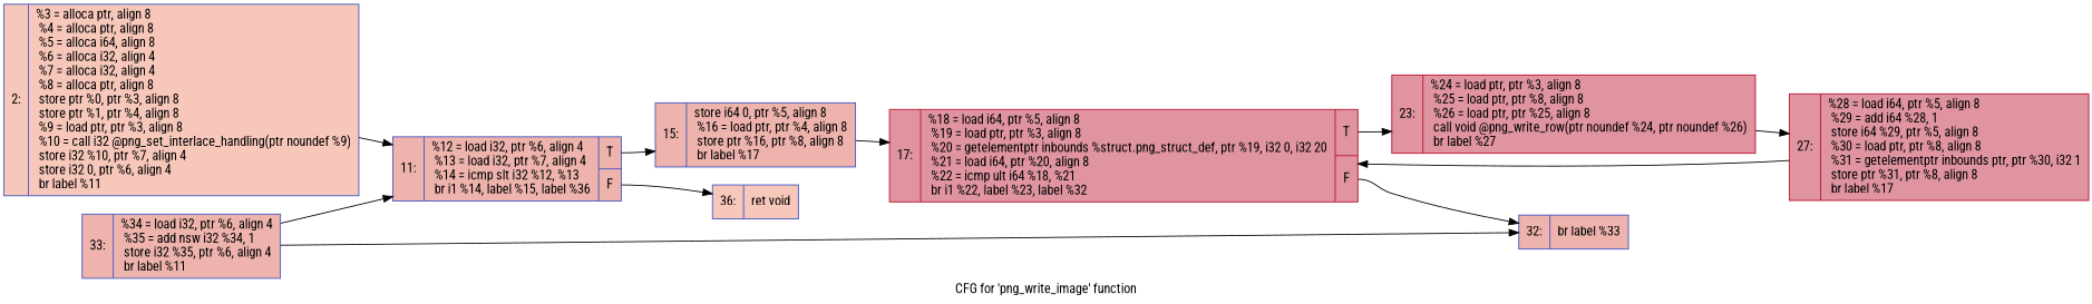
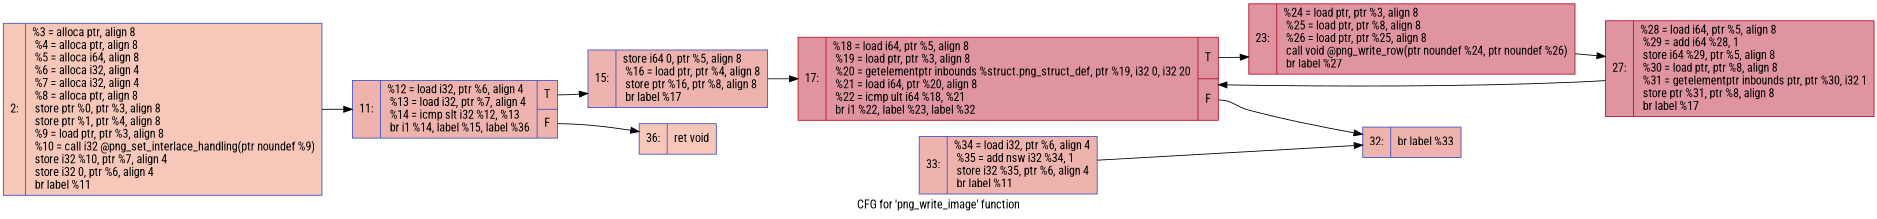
  digraph {
    fontname="Roboto Condensed"
    label="CFG for 'png_write_image' function"
    rankdir=LR
    node [color="#3d50c3ff" fillcolor="#d6524470" fontname="Roboto Condensed" shape=record style=filled]
    edge [fontname="Roboto Condensed"]
    n1 [fillcolor="#ec7f6370" label="{2:\l|  %3 = alloca ptr, align 8\l  %4 = alloca ptr, align 8\l  %5 = alloca i64, align 8\l  %6 = alloca i32, align 4\l  %7 = alloca i32, align 4\l  %8 = alloca ptr, align 8\l  store ptr %0, ptr %3, align 8\l  store ptr %1, ptr %4, align 8\l  %9 = load ptr, ptr %3, align 8\l  %10 = call i32 @png_set_interlace_handling(ptr noundef %9)\l  store i32 %10, ptr %7, align 4\l  store i32 0, ptr %6, align 4\l  br label %11\l}"]
    n2 [label="{11:\l|  %12 = load i32, ptr %6, align 4\l  %13 = load i32, ptr %7, align 4\l  %14 = icmp slt i32 %12, %13\l  br i1 %14, label %15, label %36\l|{<s0>T|<s1>F}}"]
    n3 [label="{15:\l|  store i64 0, ptr %5, align 8\l  %16 = load ptr, ptr %4, align 8\l  store ptr %16, ptr %8, align 8\l  br label %17\l}"]
    n4 [fillcolor="#ec7f6370" label="{36:\l|  ret void\l}"]
    n5 [color="#b70d28ff" fillcolor="#b70d2870" label="{17:\l|  %18 = load i64, ptr %5, align 8\l  %19 = load ptr, ptr %3, align 8\l  %20 = getelementptr inbounds %struct.png_struct_def, ptr %19, i32 0, i32 20\l  %21 = load i64, ptr %20, align 8\l  %22 = icmp ult i64 %18, %21\l  br i1 %22, label %23, label %32\l|{<s0>T|<s1>F}}"]
    n6 [color="#b70d28ff" fillcolor="#b70d2870" label="{23:\l|  %24 = load ptr, ptr %3, align 8\l  %25 = load ptr, ptr %8, align 8\l  %26 = load ptr, ptr %25, align 8\l  call void @png_write_row(ptr noundef %24, ptr noundef %26)\l  br label %27\l}"]
    n7 [label="{32:\l|  br label %33\l}"]
    n8 [color="#b70d28ff" fillcolor="#b70d2870" label="{27:\l|  %28 = load i64, ptr %5, align 8\l  %29 = add i64 %28, 1\l  store i64 %29, ptr %5, align 8\l  %30 = load ptr, ptr %8, align 8\l  %31 = getelementptr inbounds ptr, ptr %30, i32 1\l  store ptr %31, ptr %8, align 8\l  br label %17\l}"]
    n9 [label="{33:\l|  %34 = load i32, ptr %6, align 4\l  %35 = add nsw i32 %34, 1\l  store i32 %35, ptr %6, align 4\l  br label %11\l}"]
    n1 -> n2
    n2 -> n3 [tailport=s0]
    n2 -> n4 [tailport=s1]
    n3 -> n5
    n5 -> n6 [tailport=s0]
    n5 -> n7 [tailport=s1]
    n6 -> n8
    n8 -> n5
-   n9 -> n2
    n9 -> n7
  }
